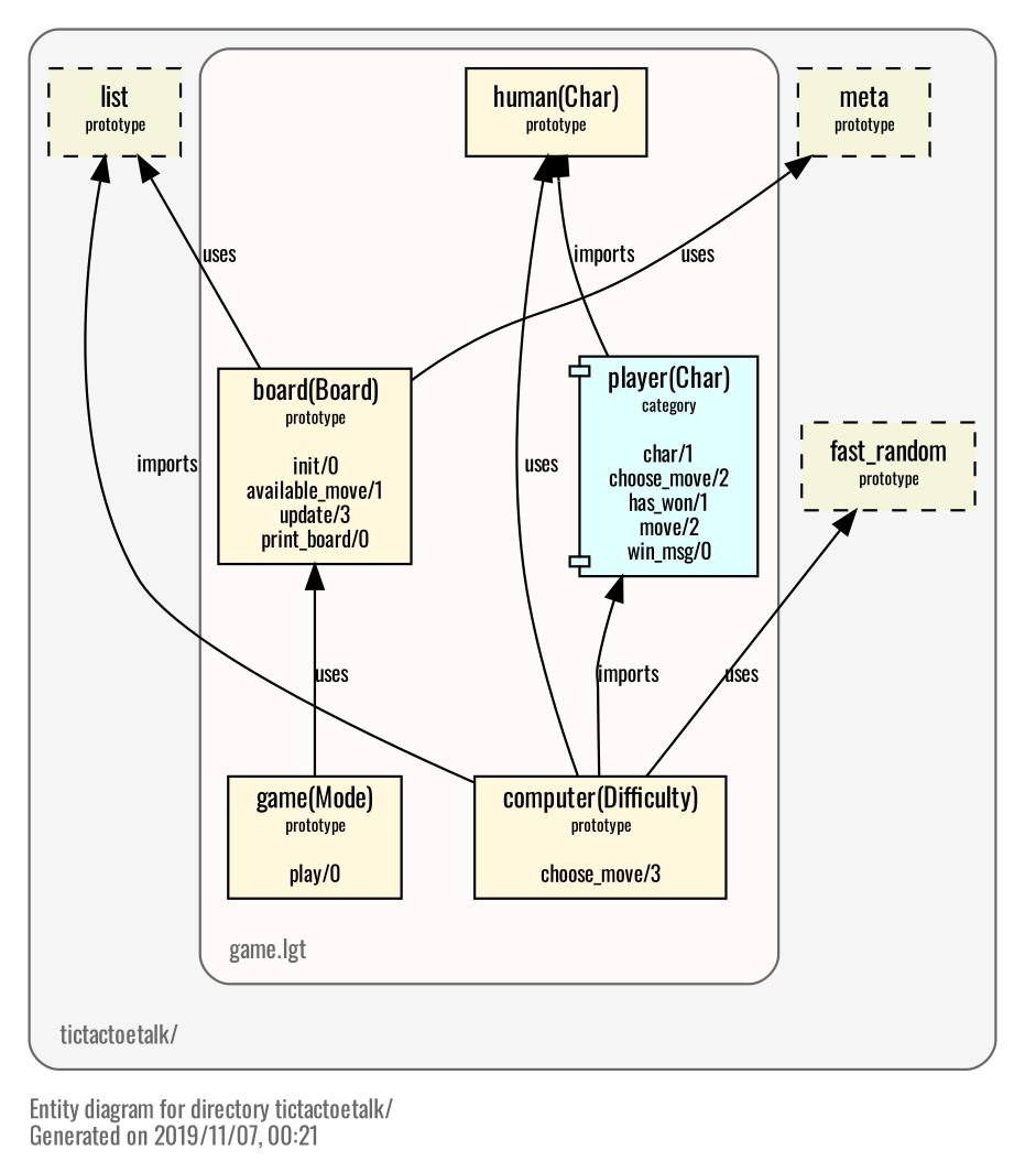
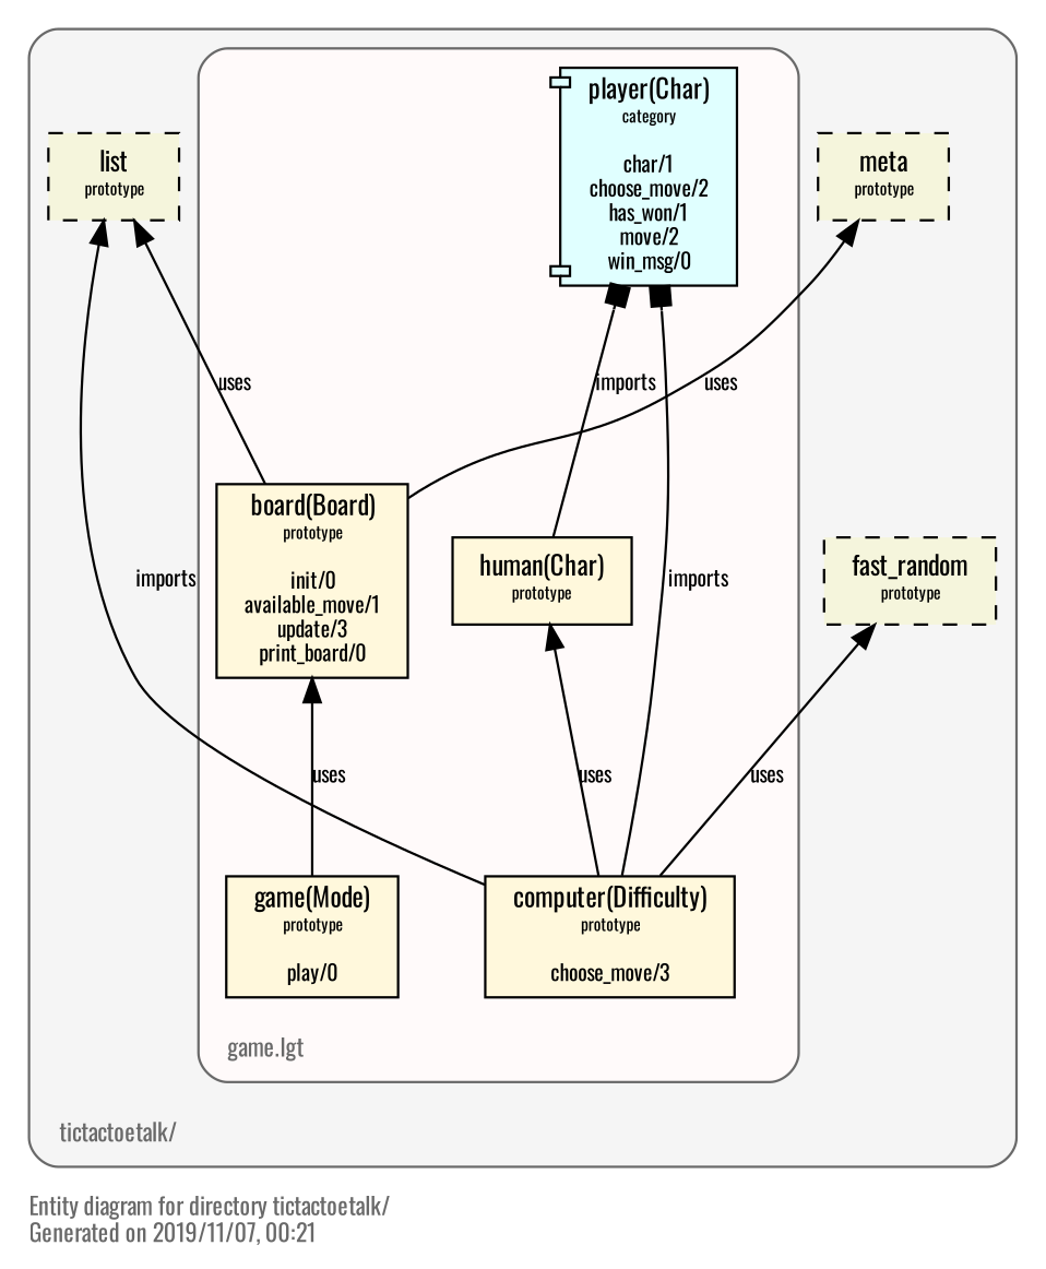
  digraph {
    clusterrank=local
    compound=true
    fontcolor=dimgray
    fontname=Oswald
    fontsize=10
    label="Entity diagram for directory tictactoetalk/\lGenerated on 2019/11/07, 00:21\l"
    labeljust=l
    pack=true
    pencolor=dimgray
    rankdir=BT
    ranksep=1.0
    splines=true
    node [fillcolor=cornsilk fontname=Oswald fontsize=9 shape=box style=filled]
    edge [arrowhead=normal fontname=Oswald fontsize=9]
    n1 [label=<<TABLE border="0" cellborder="0" cellspacing="0" cellpadding="0"><TR><TD> </TD><TD><FONT POINT-SIZE="11">board(Board)</FONT></TD><TD> </TD></TR><TR><TD> </TD><TD><FONT POINT-SIZE="7">prototype</FONT></TD><TD> </TD></TR><TR><TD> </TD></TR><TR><TD> </TD><TD>init/0</TD><TD> </TD></TR><TR><TD> </TD><TD>available_move/1</TD><TD> </TD></TR><TR><TD> </TD><TD>update/3</TD><TD> </TD></TR><TR><TD> </TD><TD>print_board/0</TD><TD> </TD></TR></TABLE>>]
    n2 [label=<<TABLE border="0" cellborder="0" cellspacing="0" cellpadding="0"><TR><TD> </TD><TD><FONT POINT-SIZE="11">human(Char)</FONT></TD><TD> </TD></TR><TR><TD> </TD><TD><FONT POINT-SIZE="7">prototype</FONT></TD><TD> </TD></TR></TABLE>>]
    n3 [label=<<TABLE border="0" cellborder="0" cellspacing="0" cellpadding="0"><TR><TD> </TD><TD><FONT POINT-SIZE="11">computer(Difficulty)</FONT></TD><TD> </TD></TR><TR><TD> </TD><TD><FONT POINT-SIZE="7">prototype</FONT></TD><TD> </TD></TR><TR><TD> </TD></TR><TR><TD> </TD><TD>choose_move/3</TD><TD> </TD></TR></TABLE>>]
    n4 [label=<<TABLE border="0" cellborder="0" cellspacing="0" cellpadding="0"><TR><TD> </TD><TD><FONT POINT-SIZE="11">game(Mode)</FONT></TD><TD> </TD></TR><TR><TD> </TD><TD><FONT POINT-SIZE="7">prototype</FONT></TD><TD> </TD></TR><TR><TD> </TD></TR><TR><TD> </TD><TD>play/0</TD><TD> </TD></TR></TABLE>>]
    n5 [fillcolor=lightcyan label=<<TABLE border="0" cellborder="0" cellspacing="0" cellpadding="0"><TR><TD> </TD><TD><FONT POINT-SIZE="11">player(Char)</FONT></TD><TD> </TD></TR><TR><TD> </TD><TD><FONT POINT-SIZE="7">category</FONT></TD><TD> </TD></TR><TR><TD> </TD></TR><TR><TD> </TD><TD>char/1</TD><TD> </TD></TR><TR><TD> </TD><TD>choose_move/2</TD><TD> </TD></TR><TR><TD> </TD><TD>has_won/1</TD><TD> </TD></TR><TR><TD> </TD><TD>move/2</TD><TD> </TD></TR><TR><TD> </TD><TD>win_msg/0</TD><TD> </TD></TR></TABLE>> shape=component]
    n6 [fillcolor=beige label=<<TABLE border="0" cellborder="0" cellspacing="0" cellpadding="0"><TR><TD> </TD><TD><FONT POINT-SIZE="11">list</FONT></TD><TD> </TD></TR><TR><TD> </TD><TD><FONT POINT-SIZE="7">prototype</FONT></TD><TD> </TD></TR></TABLE>> style="filled,dashed"]
    n7 [fillcolor=beige label=<<TABLE border="0" cellborder="0" cellspacing="0" cellpadding="0"><TR><TD> </TD><TD><FONT POINT-SIZE="11">meta</FONT></TD><TD> </TD></TR><TR><TD> </TD><TD><FONT POINT-SIZE="7">prototype</FONT></TD><TD> </TD></TR></TABLE>> style="filled,dashed"]
    n8 [fillcolor=beige label=<<TABLE border="0" cellborder="0" cellspacing="0" cellpadding="0"><TR><TD> </TD><TD><FONT POINT-SIZE="11">fast_random</FONT></TD><TD> </TD></TR><TR><TD> </TD><TD><FONT POINT-SIZE="7">prototype</FONT></TD><TD> </TD></TR></TABLE>> style="filled,dashed"]
    subgraph cluster_1 {
      bgcolor=whitesmoke
      label=<<TABLE border="0" cellborder="0"><TR><TD tooltip="tictactoetalk/">tictactoetalk/</TD></TR></TABLE>>
      style=rounded
      n6
      n7
      n8
      subgraph cluster_2 {
        bgcolor=snow
        label=<<TABLE border="0" cellborder="0"><TR><TD tooltip="tictactoetalk/game.lgt">game.lgt</TD></TR></TABLE>>
        style=rounded
        n1
        n2
        n3
        n4
        n5
      }
      subgraph cluster_3 {
        bgcolor=snow
        label=<<TABLE border="0" cellborder="0"><TR><TD tooltip="tictactoetalk/loader.lgt">loader.lgt</TD></TR></TABLE>>
        style=rounded
      }
    }
    n1 -> n6 [label=uses]
    n1 -> n7 [label=uses]
-   n5 -> n2 [arrowhead=box label=imports]
+   n2 -> n5 [arrowhead=box label=imports]
    n3 -> n2 [label=uses]
-   n3 -> n5 [label=imports]
+   n3 -> n5 [arrowhead=box label=imports]
    n3 -> n6 [label=imports]
    n3 -> n8 [label=uses]
    n4 -> n1 [label=uses]
  }
